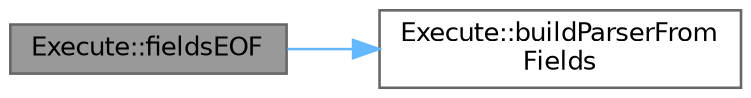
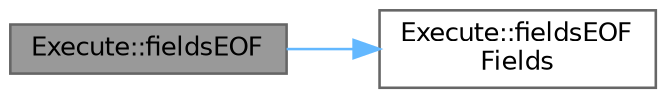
  digraph {
    rankdir=LR
    node [fontname=Helvetica fontsize=10 shape=box style=filled]
    n1 [color=gray40 fillcolor=grey60 fontcolor=black height=0.2 label="Execute::fieldsEOF" width=0.4]
-   n2 [color=grey40 fillcolor=white height=0.2 label="Execute::buildParserFrom\lFields" width=0.4]
+   n2 [color=grey40 fillcolor=white height=0.2 label="Execute::fieldsEOF\lFields" width=0.4]
    n1 -> n2 [color=steelblue1 fontname=Helvetica fontsize=10 labelfontname=Helvetica labelfontsize=10 style=solid]
  }
